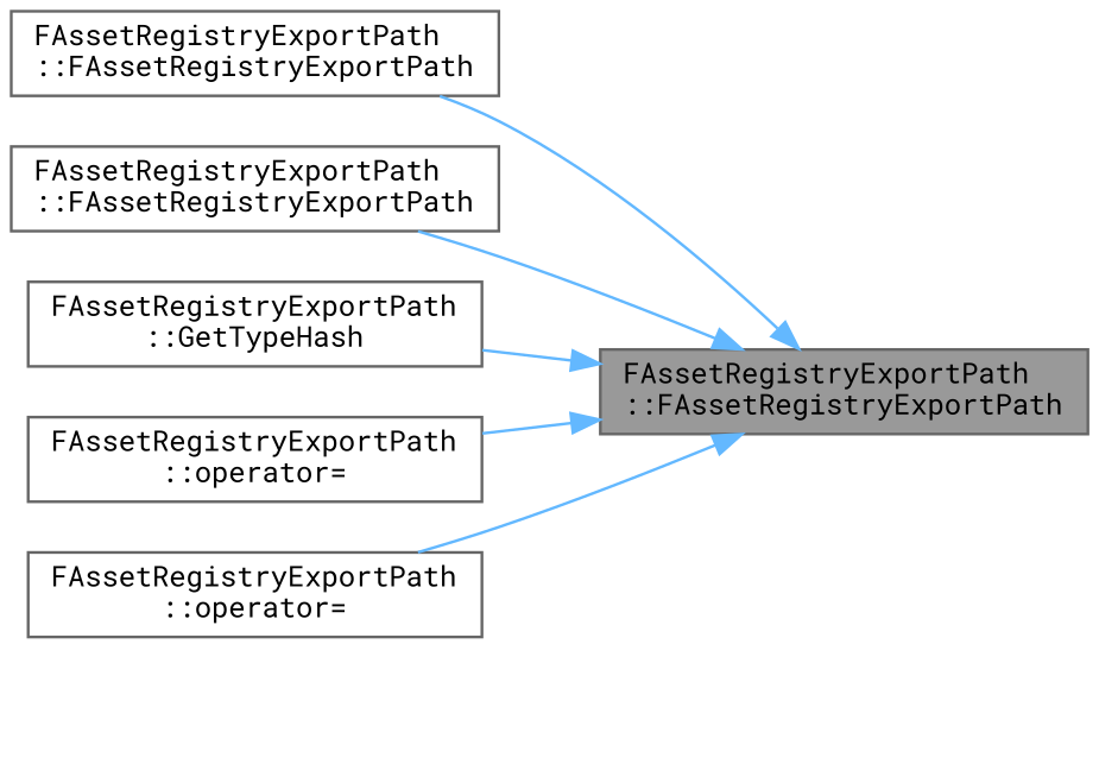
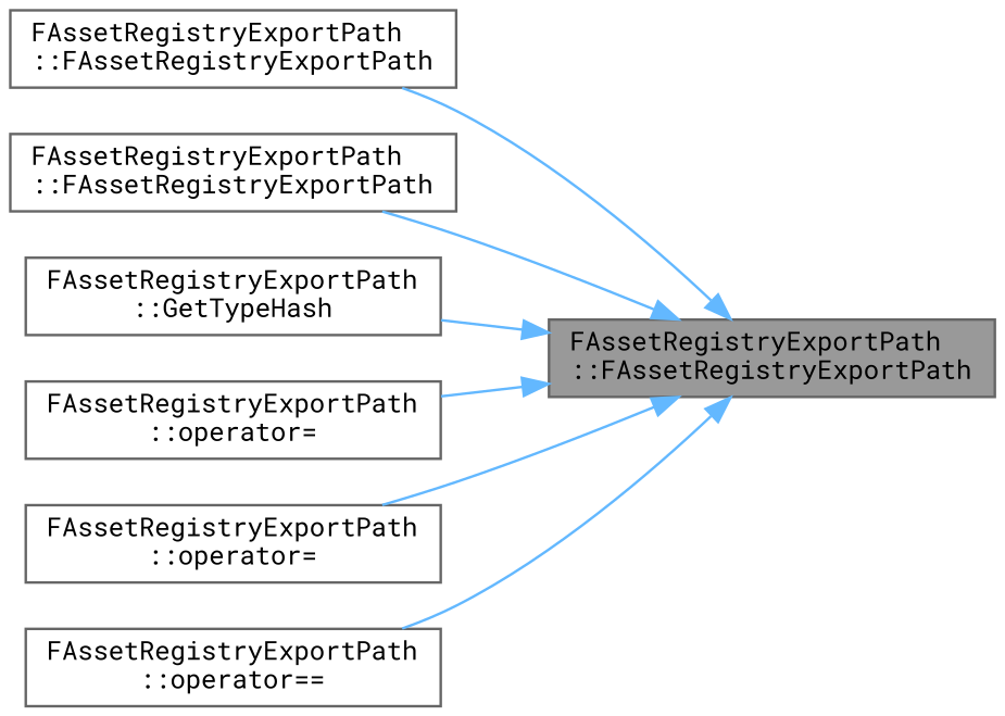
  digraph {
    rankdir=RL
    fontname="Roboto Mono"
    node [color=grey40 fillcolor=white fontname="Roboto Mono" fontsize=10 shape=box style=filled]
    edge [color=steelblue1 dir=back fontname="Roboto Mono" fontsize=10 labelfontname=Helvetica labelfontsize=10 style=solid]
    n1 [color=gray40 fillcolor=grey60 fontcolor=black height=0.2 label="FAssetRegistryExportPath\l::FAssetRegistryExportPath" width=0.4]
    n2 [height=0.2 label="FAssetRegistryExportPath\l::FAssetRegistryExportPath" width=0.4]
    n3 [height=0.2 label="FAssetRegistryExportPath\l::FAssetRegistryExportPath" width=0.4]
    n4 [height=0.2 label="FAssetRegistryExportPath\l::GetTypeHash" width=0.4]
    n5 [height=0.2 label="FAssetRegistryExportPath\l::operator=" width=0.4]
    n6 [height=0.2 label="FAssetRegistryExportPath\l::operator=" width=0.4]
+   n7 [height=0.2 label="FAssetRegistryExportPath\l::operator==" width=0.4]
    n1 -> n2
    n1 -> n3
    n1 -> n4
    n1 -> n5
    n1 -> n6
+   n1 -> n7
  }
